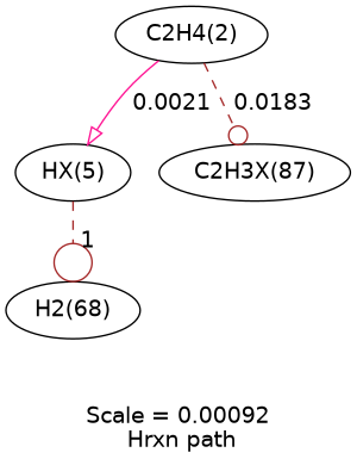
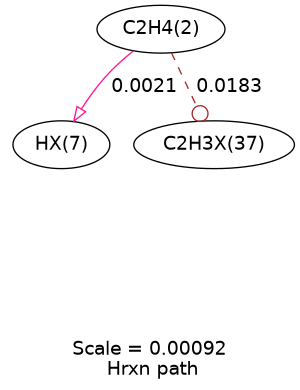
  digraph {
    fontname=Helvetica
    label="Scale = 0.00092\l Hrxn path"
    node [fontname=Helvetica]
    edge [arrowhead=odot color=brown fontname=Helvetica style=dashed]
    n1 [label="C2H4(2)"]
-   n2 [label="HX(5)"]
-   n3 [label="C2H3X(87)"]
-   n4 [label="H2(68)"]
+   n2 [label="HX(7)"]
+   n3 [label="C2H3X(37)"]
    n1 -> n2 [arrowhead=onormal arrowsize=1.08 color=deeppink label=" 0.0021" style=solid]
    n1 -> n3 [arrowsize=1.49 label=" 0.0183"]
-   n2 -> n4 [arrowsize=3 label=" 1"]
  }
